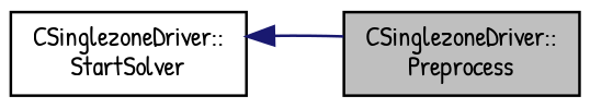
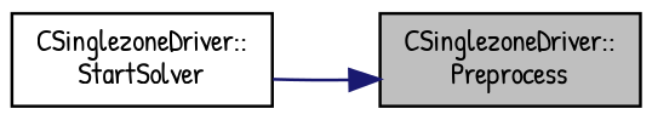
  digraph {
    rankdir=RL
    fontname="Patrick Hand"
    node [color=black fontname="Patrick Hand" fontsize=10 shape=record style=filled]
    n1 [fillcolor=grey75 fontcolor=black height=0.2 label="CSinglezoneDriver::\lPreprocess" width=0.4]
    n2 [fillcolor=white height=0.2 label="CSinglezoneDriver::\lStartSolver" width=0.4]
-   n2 -> n1 [color=midnightblue dir=back fontname="Patrick Hand" fontsize=10 labelfontname=Helvetica labelfontsize=10 style=solid]
+   n1 -> n2 [color=midnightblue dir=back fontname="Patrick Hand" fontsize=10 labelfontname=Helvetica labelfontsize=10 style=solid]
  }
